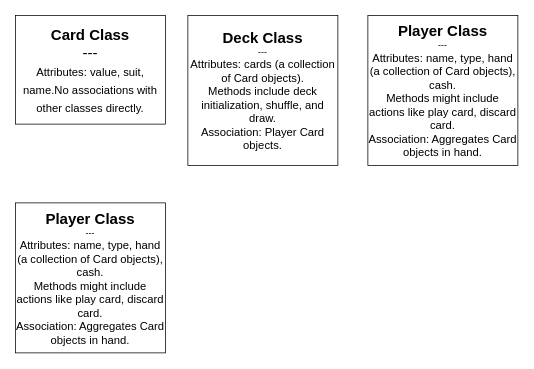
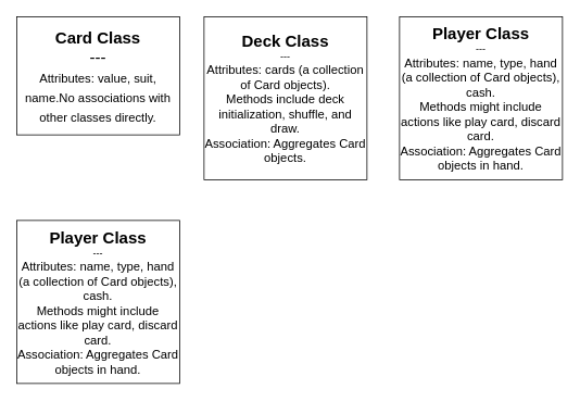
  <mxCell id="0" />
  <mxCell id="1" parent="0" />
  <mxCell id="2" value="&lt;font style=&quot;font-size: 20px;&quot;&gt;&lt;b&gt;Card Class&lt;/b&gt;&lt;br&gt;---&lt;br&gt;&lt;span style=&quot;font-size: 15px; background-color: initial;&quot;&gt;Attributes: value, suit, name.&lt;/span&gt;&lt;span style=&quot;font-size: 15px; background-color: initial;&quot;&gt;No associations with other classes directly.&lt;/span&gt;&lt;span style=&quot;font-size: 15px; background-color: initial;&quot;&gt;&lt;br&gt;&lt;/span&gt;&lt;/font&gt;" style="whiteSpace=wrap;html=1;aspect=fixed;" vertex="1" parent="1"><mxGeometry x="20" y="20" width="200" height="145" as="geometry" /></mxCell>
  <mxCell id="3" style="edgeStyle=orthogonalEdgeStyle;rounded=0;orthogonalLoop=1;jettySize=auto;html=1;exitX=0.5;exitY=1;exitDx=0;exitDy=0;" edge="1" parent="1" source="2" target="2"><mxGeometry relative="1" as="geometry" /></mxCell>
- <mxCell id="4" value="&lt;font style=&quot;&quot;&gt;&lt;b style=&quot;font-size: 20px;&quot;&gt;Deck Class&lt;/b&gt;&lt;br&gt;---&lt;br&gt;&lt;div style=&quot;&quot;&gt;&lt;span style=&quot;font-size: 15px;&quot;&gt;Attributes: cards (a collection of Card objects).&lt;/span&gt;&lt;/div&gt;&lt;div style=&quot;&quot;&gt;&lt;span style=&quot;font-size: 15px;&quot;&gt;Methods include deck initialization, shuffle, and draw.&lt;/span&gt;&lt;/div&gt;&lt;div style=&quot;&quot;&gt;&lt;span style=&quot;font-size: 15px;&quot;&gt;Association: Player Card objects.&lt;/span&gt;&lt;/div&gt;&lt;/font&gt;" style="whiteSpace=wrap;html=1;aspect=fixed;" vertex="1" parent="1"><mxGeometry x="250" y="20" width="200" height="200" as="geometry" /></mxCell>
+ <mxCell id="4" value="&lt;font style=&quot;&quot;&gt;&lt;b style=&quot;font-size: 20px;&quot;&gt;Deck Class&lt;/b&gt;&lt;br&gt;---&lt;br&gt;&lt;div style=&quot;&quot;&gt;&lt;span style=&quot;font-size: 15px;&quot;&gt;Attributes: cards (a collection of Card objects).&lt;/span&gt;&lt;/div&gt;&lt;div style=&quot;&quot;&gt;&lt;span style=&quot;font-size: 15px;&quot;&gt;Methods include deck initialization, shuffle, and draw.&lt;/span&gt;&lt;/div&gt;&lt;div style=&quot;&quot;&gt;&lt;span style=&quot;font-size: 15px;&quot;&gt;Association: Aggregates Card objects.&lt;/span&gt;&lt;/div&gt;&lt;/font&gt;" style="whiteSpace=wrap;html=1;aspect=fixed;" vertex="1" parent="1"><mxGeometry x="250" y="20" width="200" height="200" as="geometry" /></mxCell>
  <mxCell id="5" value="&lt;font style=&quot;&quot;&gt;&lt;b style=&quot;font-size: 20px;&quot;&gt;Player Class&lt;/b&gt;&lt;br&gt;---&lt;br&gt;&lt;div style=&quot;&quot;&gt;&lt;span style=&quot;font-size: 15px;&quot;&gt;Attributes: name, type, hand (a collection of Card objects), cash.&lt;/span&gt;&lt;/div&gt;&lt;div style=&quot;&quot;&gt;&lt;span style=&quot;font-size: 15px;&quot;&gt;Methods might include actions like play card, discard card.&lt;/span&gt;&lt;/div&gt;&lt;div style=&quot;&quot;&gt;&lt;span style=&quot;font-size: 15px;&quot;&gt;Association: Aggregates Card objects in hand.&lt;/span&gt;&lt;/div&gt;&lt;/font&gt;" style="whiteSpace=wrap;html=1;aspect=fixed;" vertex="1" parent="1"><mxGeometry x="490" y="20" width="200" height="200" as="geometry" /></mxCell>
  <mxCell id="6" value="&lt;font style=&quot;&quot;&gt;&lt;b style=&quot;font-size: 20px;&quot;&gt;Player Class&lt;/b&gt;&lt;br&gt;---&lt;br&gt;&lt;div style=&quot;&quot;&gt;&lt;span style=&quot;font-size: 15px;&quot;&gt;Attributes: name, type, hand (a collection of Card objects), cash.&lt;/span&gt;&lt;/div&gt;&lt;div style=&quot;&quot;&gt;&lt;span style=&quot;font-size: 15px;&quot;&gt;Methods might include actions like play card, discard card.&lt;/span&gt;&lt;/div&gt;&lt;div style=&quot;&quot;&gt;&lt;span style=&quot;font-size: 15px;&quot;&gt;Association: Aggregates Card objects in hand.&lt;/span&gt;&lt;/div&gt;&lt;/font&gt;" style="whiteSpace=wrap;html=1;aspect=fixed;" vertex="1" parent="1"><mxGeometry x="20" y="270" width="200" height="200" as="geometry" /></mxCell>
